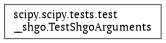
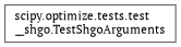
  digraph {
    rankdir=LR
    fontname="PT Serif"
-   n1 [color=grey40 fillcolor=white fontname="PT Serif" fontsize=10 height=0.2 label="scipy.scipy.tests.test\l__shgo.TestShgoArguments" shape=box style=filled width=0.4]
+   n1 [color=grey40 fillcolor=white fontname="PT Serif" fontsize=10 height=0.2 label="scipy.optimize.tests.test\l__shgo.TestShgoArguments" shape=box style=filled width=0.4]
  }
